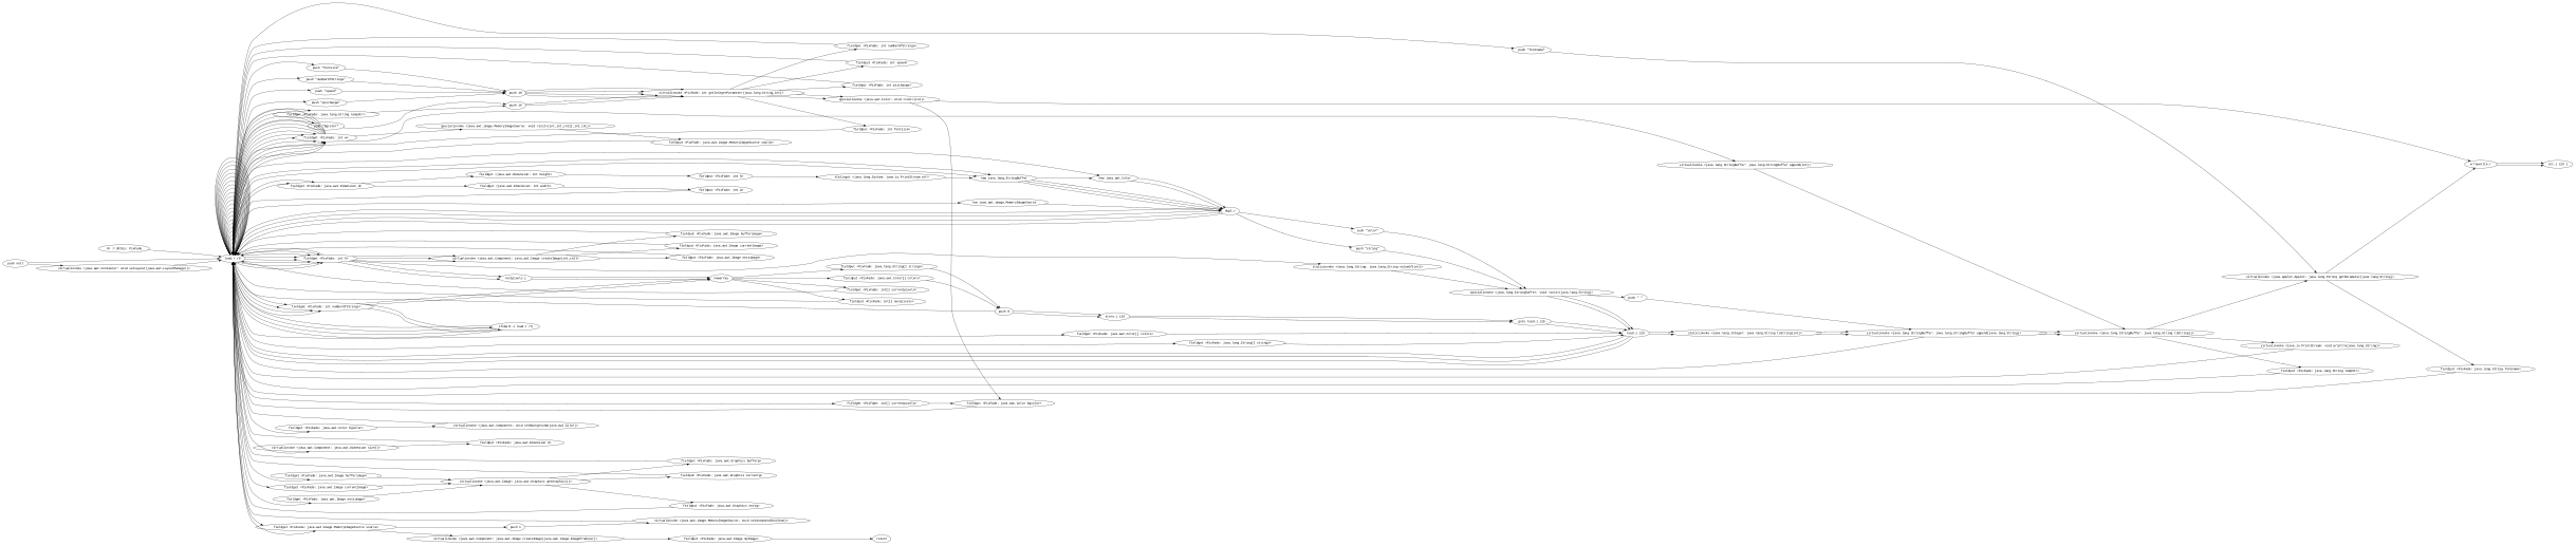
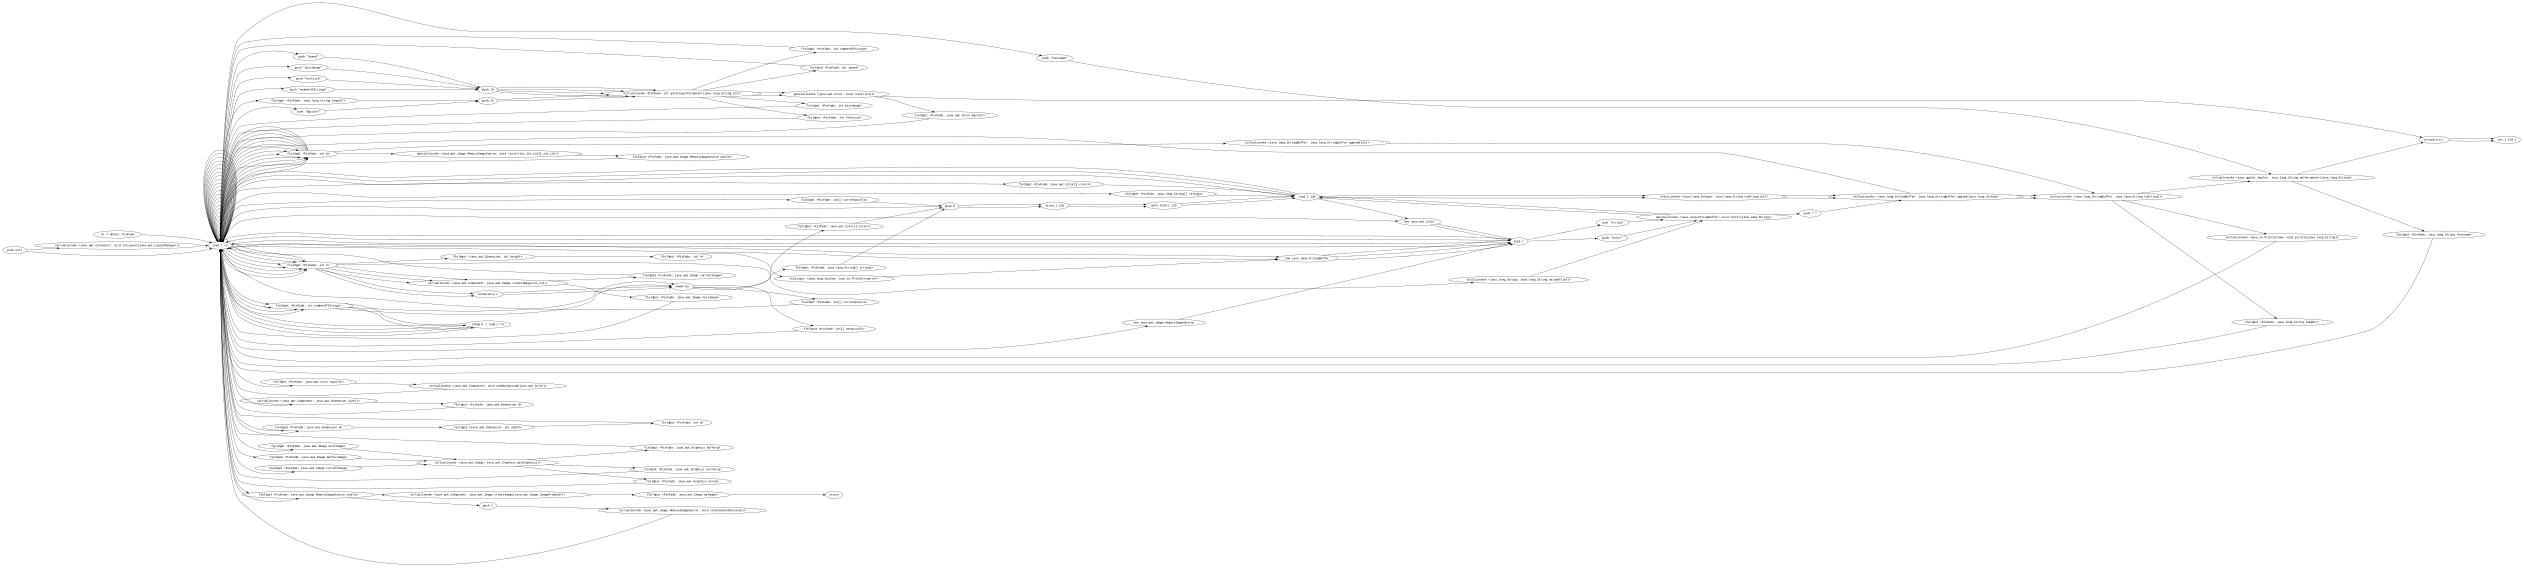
  digraph {
    fontname="Liberation Mono"
    rankdir=LR
    node [fontname="Liberation Mono"]
    edge [fontname="Liberation Mono"]
    "r0 := @this: PixFade"
    "load.r r0"
    "push \"numberOfStrings\""
    "push \"speed\""
    "push \"pixchange\""
    "push \"fontname\""
    "push \"fontsize\""
    "fieldget <PixFade: int numberOfStrings>"
    "new java.awt.Color"
    "push \"bgcolor\""
    "fieldget <PixFade: java.awt.Color bgcolor>"
    "virtualinvoke <java.awt.Component: java.awt.Dimension size()>"
    "fieldget <PixFade: java.awt.Dimension d>"
    "new java.lang.StringBuffer"
    "fieldget <PixFade: int h>"
    "fieldget <PixFade: int w>"
    "fieldget <PixFade: java.awt.Image bufferimage>"
    "fieldget <PixFade: java.awt.Image currentImage>"
    "fieldget <PixFade: java.awt.Image nextimage>"
    "new java.awt.image.MemoryImageSource"
    "fieldget <PixFade: int[] currentpixels>"
    "fieldget <PixFade: java.awt.image.MemoryImageSource source>"
    "fieldget <PixFade: java.awt.Color[] colors>"
    "fieldget <PixFade: java.lang.String tempStr>"
    "fieldget <PixFade: java.lang.String[] strings>"
    "push 10"
    "virtualinvoke <java.applet.Applet: java.lang.String getParameter(java.lang.String)>"
    newarray
    "ifcmplt.i load.r r0"
    "dup1.r"
    "push 16"
    "virtualinvoke <java.awt.Component: void setBackground(java.awt.Color)>"
    "push null"
    "virtualinvoke <java.awt.Container: void setLayout(java.awt.LayoutManager)>"
    "fieldput <PixFade: java.awt.Dimension d>"
    "fieldget <java.awt.Dimension: int width>"
    "fieldget <java.awt.Dimension: int height>"
    "staticinvoke <java.lang.String: java.lang.String valueOf(int)>"
    n39 [label="nextpixels.i"]
    "virtualinvoke <java.awt.Component: java.awt.Image createImage(int,int)>"
    "virtualinvoke <java.lang.StringBuffer: java.lang.StringBuffer append(int)>"
    "specialinvoke <java.awt.image.MemoryImageSource: void <init>(int,int,int[],int,int)>"
    "virtualinvoke <java.awt.Image: java.awt.Graphics getGraphics()>"
    "push 0"
    "push 1"
    "virtualinvoke <java.awt.Component: java.awt.Image createImage(java.awt.image.ImageProducer)>"
    "load.i i29"
    "virtualinvoke <PixFade: int getIntegerParameter(java.lang.String,int)>"
    "fieldput <PixFade: int numberOfStrings>"
    "fieldput <PixFade: int speed>"
    "fieldput <PixFade: int pixchange>"
    "fieldput <PixFade: int fontsize>"
    "specialinvoke <java.awt.Color: void <init>(int)>"
    "arraywrite.r"
    "fieldput <PixFade: java.awt.Color bgcolor>"
    "fieldput <PixFade: java.lang.String fontname>"
    "inc.i i29 1"
    "fieldput <PixFade: java.lang.String[] strings>"
    "fieldput <PixFade: java.awt.Color[] colors>"
    "fieldput <PixFade: int[] currentpixels>"
    "fieldput <PixFade: int[] nextpixels>"
    "store.i i29"
    "goto load.i i29"
    "staticinvoke <java.lang.Integer: java.lang.String toString(int)>"
    "virtualinvoke <java.lang.StringBuffer: java.lang.StringBuffer append(java.lang.String)>"
    "push \"color\""
    "push \"string\""
    "specialinvoke <java.lang.StringBuffer: void <init>(java.lang.String)>"
    "fieldput <PixFade: int w>"
    "fieldput <PixFade: int h>"
    "staticget <java.lang.System: java.io.PrintStream err>"
-   "fieldput <PixFade: java.awt.Image bufferimage>"
    "fieldput <PixFade: java.awt.Image currentImage>"
    "fieldput <PixFade: java.awt.Image nextimage>"
    "push \" \""
    "virtualinvoke <java.lang.StringBuffer: java.lang.String toString()>"
    "virtualinvoke <java.io.PrintStream: void println(java.lang.String)>"
    "fieldput <PixFade: java.lang.String tempStr>"
    "fieldput <PixFade: java.awt.image.MemoryImageSource source>"
    "fieldput <PixFade: java.awt.Graphics bufferg>"
    "fieldput <PixFade: java.awt.Graphics currentg>"
    "fieldput <PixFade: java.awt.Graphics nextg>"
    "virtualinvoke <java.awt.image.MemoryImageSource: void setAnimated(boolean)>"
    "fieldput <PixFade: java.awt.Image myImage>"
    return
    "r0 := @this: PixFade" -> "load.r r0"
    "load.r r0" -> "load.r r0"
    "load.r r0" -> "load.r r0"
    "load.r r0" -> "load.r r0"
    "load.r r0" -> "load.r r0"
    "load.r r0" -> "load.r r0"
    "load.r r0" -> "load.r r0"
    "load.r r0" -> "load.r r0"
    "load.r r0" -> "load.r r0"
    "load.r r0" -> "load.r r0"
    "load.r r0" -> "load.r r0"
    "load.r r0" -> "load.r r0"
    "load.r r0" -> "load.r r0"
    "load.r r0" -> "load.r r0"
    "load.r r0" -> "load.r r0"
    "load.r r0" -> "load.r r0"
    "load.r r0" -> "load.r r0"
    "load.r r0" -> "load.r r0"
    "load.r r0" -> "load.r r0"
    "load.r r0" -> "load.r r0"
    "load.r r0" -> "load.r r0"
    "load.r r0" -> "load.r r0"
    "load.r r0" -> "load.r r0"
    "load.r r0" -> "load.r r0"
    "load.r r0" -> "load.r r0"
    "load.r r0" -> "load.r r0"
    "load.r r0" -> "push \"numberOfStrings\""
    "load.r r0" -> "push \"speed\""
    "load.r r0" -> "push \"pixchange\""
    "load.r r0" -> "push \"fontname\""
    "load.r r0" -> "push \"fontsize\""
    "load.r r0" -> "fieldget <PixFade: int numberOfStrings>"
    "load.r r0" -> "fieldget <PixFade: int numberOfStrings>"
    "load.r r0" -> "fieldget <PixFade: int numberOfStrings>"
    "load.r r0" -> "fieldget <PixFade: int numberOfStrings>"
    "load.r r0" -> "new java.awt.Color"
    "load.r r0" -> "push \"bgcolor\""
    "load.r r0" -> "fieldget <PixFade: java.awt.Color bgcolor>"
    "load.r r0" -> "virtualinvoke <java.awt.Component: java.awt.Dimension size()>"
    "load.r r0" -> "fieldget <PixFade: java.awt.Dimension d>"
    "load.r r0" -> "fieldget <PixFade: java.awt.Dimension d>"
    "load.r r0" -> "new java.lang.StringBuffer"
    "load.r r0" -> "new java.lang.StringBuffer"
    "load.r r0" -> "fieldget <PixFade: int h>"
    "load.r r0" -> "fieldget <PixFade: int h>"
    "load.r r0" -> "fieldget <PixFade: int h>"
    "load.r r0" -> "fieldget <PixFade: int h>"
    "load.r r0" -> "fieldget <PixFade: int h>"
    "load.r r0" -> "fieldget <PixFade: int h>"
    "load.r r0" -> "fieldget <PixFade: int h>"
    "load.r r0" -> "fieldget <PixFade: int w>"
    "load.r r0" -> "fieldget <PixFade: int w>"
    "load.r r0" -> "fieldget <PixFade: int w>"
    "load.r r0" -> "fieldget <PixFade: int w>"
    "load.r r0" -> "fieldget <PixFade: int w>"
    "load.r r0" -> "fieldget <PixFade: int w>"
    "load.r r0" -> "fieldget <PixFade: int w>"
    "load.r r0" -> "fieldget <PixFade: int w>"
    "load.r r0" -> "fieldget <PixFade: java.awt.Image bufferimage>"
    "load.r r0" -> "fieldget <PixFade: java.awt.Image currentImage>"
    "load.r r0" -> "fieldget <PixFade: java.awt.Image nextimage>"
    "load.r r0" -> "new java.awt.image.MemoryImageSource"
    "load.r r0" -> "fieldget <PixFade: int[] currentpixels>"
    "load.r r0" -> "fieldget <PixFade: java.awt.image.MemoryImageSource source>"
    "load.r r0" -> "fieldget <PixFade: java.awt.image.MemoryImageSource source>"
    "load.r r0" -> "fieldget <PixFade: java.awt.Color[] colors>"
    "load.r r0" -> "fieldget <PixFade: java.lang.String tempStr>"
    "load.r r0" -> "fieldget <PixFade: java.lang.String[] strings>"
    "push \"numberOfStrings\"" -> "push 10"
    "push \"speed\"" -> "push 10"
    "push \"pixchange\"" -> "push 10"
    "push \"fontname\"" -> "virtualinvoke <java.applet.Applet: java.lang.String getParameter(java.lang.String)>"
    "push \"fontsize\"" -> "push 10"
    "fieldget <PixFade: int numberOfStrings>" -> newarray
    "fieldget <PixFade: int numberOfStrings>" -> newarray
    "fieldget <PixFade: int numberOfStrings>" -> "ifcmplt.i load.r r0"
    "fieldget <PixFade: int numberOfStrings>" -> "ifcmplt.i load.r r0"
    "new java.awt.Color" -> "dup1.r"
    "new java.awt.Color" -> "dup1.r"
    "push \"bgcolor\"" -> "push 16"
    "fieldget <PixFade: java.awt.Color bgcolor>" -> "virtualinvoke <java.awt.Component: void setBackground(java.awt.Color)>"
    "virtualinvoke <java.awt.Component: java.awt.Dimension size()>" -> "fieldput <PixFade: java.awt.Dimension d>"
    "fieldget <PixFade: java.awt.Dimension d>" -> "fieldget <java.awt.Dimension: int width>"
-   "fieldget <PixFade: java.awt.Dimension d>" -> "fieldget <java.awt.Dimension: int height>"
+   "fieldget <PixFade: int h>" -> "fieldget <java.awt.Dimension: int height>"
    "new java.lang.StringBuffer" -> "dup1.r"
    "new java.lang.StringBuffer" -> "dup1.r"
    "new java.lang.StringBuffer" -> "dup1.r"
    "fieldget <PixFade: int h>" -> "load.r r0"
    "fieldget <PixFade: int h>" -> "staticinvoke <java.lang.String: java.lang.String valueOf(int)>"
    "fieldget <PixFade: int h>" -> n39
    "fieldget <PixFade: int h>" -> n39
    "fieldget <PixFade: int h>" -> "virtualinvoke <java.awt.Component: java.awt.Image createImage(int,int)>"
    "fieldget <PixFade: int h>" -> "virtualinvoke <java.awt.Component: java.awt.Image createImage(int,int)>"
    "fieldget <PixFade: int h>" -> "virtualinvoke <java.awt.Component: java.awt.Image createImage(int,int)>"
    "fieldget <PixFade: int w>" -> "load.r r0"
    "fieldget <PixFade: int w>" -> "load.r r0"
    "fieldget <PixFade: int w>" -> "load.r r0"
    "fieldget <PixFade: int w>" -> "load.r r0"
    "fieldget <PixFade: int w>" -> "load.r r0"
    "fieldget <PixFade: int w>" -> "load.r r0"
    "fieldget <PixFade: int w>" -> "virtualinvoke <java.lang.StringBuffer: java.lang.StringBuffer append(int)>"
    "fieldget <PixFade: int w>" -> "specialinvoke <java.awt.image.MemoryImageSource: void <init>(int,int,int[],int,int)>"
    "fieldget <PixFade: java.awt.Image bufferimage>" -> "virtualinvoke <java.awt.Image: java.awt.Graphics getGraphics()>"
    "fieldget <PixFade: java.awt.Image currentImage>" -> "virtualinvoke <java.awt.Image: java.awt.Graphics getGraphics()>"
    "fieldget <PixFade: java.awt.Image nextimage>" -> "virtualinvoke <java.awt.Image: java.awt.Graphics getGraphics()>"
    "new java.awt.image.MemoryImageSource" -> "dup1.r"
-   "fieldget <PixFade: int[] currentpixels>" -> "fieldput <PixFade: java.awt.Color bgcolor>"
+   "fieldget <PixFade: int[] currentpixels>" -> "push 0"
    "fieldget <PixFade: java.awt.image.MemoryImageSource source>" -> "push 1"
    "fieldget <PixFade: java.awt.image.MemoryImageSource source>" -> "virtualinvoke <java.awt.Component: java.awt.Image createImage(java.awt.image.ImageProducer)>"
    "fieldget <PixFade: java.awt.Color[] colors>" -> "load.i i29"
    "fieldget <PixFade: java.lang.String tempStr>" -> "push 16"
    "fieldget <PixFade: java.lang.String[] strings>" -> "load.i i29"
    "push 10" -> "virtualinvoke <PixFade: int getIntegerParameter(java.lang.String,int)>"
    "push 10" -> "virtualinvoke <PixFade: int getIntegerParameter(java.lang.String,int)>"
    "push 10" -> "virtualinvoke <PixFade: int getIntegerParameter(java.lang.String,int)>"
    "push 10" -> "virtualinvoke <PixFade: int getIntegerParameter(java.lang.String,int)>"
    "virtualinvoke <java.applet.Applet: java.lang.String getParameter(java.lang.String)>" -> "arraywrite.r"
    "virtualinvoke <java.applet.Applet: java.lang.String getParameter(java.lang.String)>" -> "fieldput <PixFade: java.lang.String fontname>"
    newarray -> "fieldput <PixFade: java.lang.String[] strings>"
    newarray -> "fieldput <PixFade: java.awt.Color[] colors>"
    newarray -> "fieldput <PixFade: int[] currentpixels>"
    newarray -> "fieldput <PixFade: int[] nextpixels>"
    "ifcmplt.i load.r r0" -> "load.r r0"
    "ifcmplt.i load.r r0" -> "load.r r0"
    "ifcmplt.i load.r r0" -> "load.r r0"
    "ifcmplt.i load.r r0" -> "load.r r0"
    "dup1.r" -> "load.r r0"
    "dup1.r" -> "load.r r0"
    "dup1.r" -> "load.r r0"
    "dup1.r" -> "load.r r0"
    "dup1.r" -> "push \"color\""
    "dup1.r" -> "push \"string\""
    "push 16" -> "virtualinvoke <PixFade: int getIntegerParameter(java.lang.String,int)>"
    "push 16" -> "virtualinvoke <PixFade: int getIntegerParameter(java.lang.String,int)>"
    "virtualinvoke <java.awt.Component: void setBackground(java.awt.Color)>" -> "load.r r0"
    "push null" -> "load.r r0"
    "push null" -> "virtualinvoke <java.awt.Container: void setLayout(java.awt.LayoutManager)>"
    "virtualinvoke <java.awt.Container: void setLayout(java.awt.LayoutManager)>" -> "load.r r0"
    "fieldput <PixFade: java.awt.Dimension d>" -> "load.r r0"
    "fieldget <java.awt.Dimension: int width>" -> "fieldput <PixFade: int w>"
    "fieldget <java.awt.Dimension: int height>" -> "fieldput <PixFade: int h>"
    "staticinvoke <java.lang.String: java.lang.String valueOf(int)>" -> "specialinvoke <java.lang.StringBuffer: void <init>(java.lang.String)>"
    n39 -> newarray
    n39 -> newarray
-   "virtualinvoke <java.awt.Component: java.awt.Image createImage(int,int)>" -> "fieldput <PixFade: java.awt.Image bufferimage>"
    "virtualinvoke <java.awt.Component: java.awt.Image createImage(int,int)>" -> "fieldput <PixFade: java.awt.Image currentImage>"
    "virtualinvoke <java.awt.Component: java.awt.Image createImage(int,int)>" -> "fieldput <PixFade: java.awt.Image nextimage>"
    "virtualinvoke <java.lang.StringBuffer: java.lang.StringBuffer append(int)>" -> "virtualinvoke <java.lang.StringBuffer: java.lang.String toString()>"
    "specialinvoke <java.awt.image.MemoryImageSource: void <init>(int,int,int[],int,int)>" -> "fieldput <PixFade: java.awt.image.MemoryImageSource source>"
    "virtualinvoke <java.awt.Image: java.awt.Graphics getGraphics()>" -> "fieldput <PixFade: java.awt.Graphics bufferg>"
    "virtualinvoke <java.awt.Image: java.awt.Graphics getGraphics()>" -> "fieldput <PixFade: java.awt.Graphics currentg>"
    "virtualinvoke <java.awt.Image: java.awt.Graphics getGraphics()>" -> "fieldput <PixFade: java.awt.Graphics nextg>"
    "push 0" -> "load.r r0"
    "push 0" -> "store.i i29"
    "push 0" -> "store.i i29"
    "push 1" -> "virtualinvoke <java.awt.image.MemoryImageSource: void setAnimated(boolean)>"
    "virtualinvoke <java.awt.Component: java.awt.Image createImage(java.awt.image.ImageProducer)>" -> "fieldput <PixFade: java.awt.Image myImage>"
    "load.i i29" -> "load.r r0"
    "load.i i29" -> "load.r r0"
    "load.i i29" -> "load.r r0"
-   "new java.lang.StringBuffer" -> "new java.awt.Color"
+   "load.i i29" -> "new java.awt.Color"
    "load.i i29" -> "staticinvoke <java.lang.Integer: java.lang.String toString(int)>"
    "load.i i29" -> "staticinvoke <java.lang.Integer: java.lang.String toString(int)>"
    "virtualinvoke <PixFade: int getIntegerParameter(java.lang.String,int)>" -> "fieldput <PixFade: int numberOfStrings>"
    "virtualinvoke <PixFade: int getIntegerParameter(java.lang.String,int)>" -> "fieldput <PixFade: int speed>"
    "virtualinvoke <PixFade: int getIntegerParameter(java.lang.String,int)>" -> "fieldput <PixFade: int pixchange>"
    "virtualinvoke <PixFade: int getIntegerParameter(java.lang.String,int)>" -> "fieldput <PixFade: int fontsize>"
    "virtualinvoke <PixFade: int getIntegerParameter(java.lang.String,int)>" -> "specialinvoke <java.awt.Color: void <init>(int)>"
    "virtualinvoke <PixFade: int getIntegerParameter(java.lang.String,int)>" -> "specialinvoke <java.awt.Color: void <init>(int)>"
    "fieldput <PixFade: int numberOfStrings>" -> "load.r r0"
    "fieldput <PixFade: int speed>" -> "load.r r0"
    "fieldput <PixFade: int pixchange>" -> "load.r r0"
    "fieldput <PixFade: int fontsize>" -> "load.r r0"
    "specialinvoke <java.awt.Color: void <init>(int)>" -> "arraywrite.r"
    "specialinvoke <java.awt.Color: void <init>(int)>" -> "fieldput <PixFade: java.awt.Color bgcolor>"
    "arraywrite.r" -> "inc.i i29 1"
    "arraywrite.r" -> "inc.i i29 1"
    "fieldput <PixFade: java.awt.Color bgcolor>" -> "load.r r0"
    "fieldput <PixFade: java.lang.String fontname>" -> "load.r r0"
    "fieldput <PixFade: java.lang.String[] strings>" -> "push 0"
    "fieldput <PixFade: java.awt.Color[] colors>" -> "push 0"
    "fieldput <PixFade: int[] currentpixels>" -> "load.r r0"
    "fieldput <PixFade: int[] nextpixels>" -> "load.r r0"
    "store.i i29" -> "goto load.i i29"
    "store.i i29" -> "goto load.i i29"
    "goto load.i i29" -> "load.i i29"
    "goto load.i i29" -> "load.i i29"
    "staticinvoke <java.lang.Integer: java.lang.String toString(int)>" -> "virtualinvoke <java.lang.StringBuffer: java.lang.StringBuffer append(java.lang.String)>"
    "staticinvoke <java.lang.Integer: java.lang.String toString(int)>" -> "virtualinvoke <java.lang.StringBuffer: java.lang.StringBuffer append(java.lang.String)>"
    "virtualinvoke <java.lang.StringBuffer: java.lang.StringBuffer append(java.lang.String)>" -> "load.r r0"
    "virtualinvoke <java.lang.StringBuffer: java.lang.StringBuffer append(java.lang.String)>" -> "virtualinvoke <java.lang.StringBuffer: java.lang.String toString()>"
    "virtualinvoke <java.lang.StringBuffer: java.lang.StringBuffer append(java.lang.String)>" -> "virtualinvoke <java.lang.StringBuffer: java.lang.String toString()>"
    "push \"color\"" -> "specialinvoke <java.lang.StringBuffer: void <init>(java.lang.String)>"
    "push \"string\"" -> "specialinvoke <java.lang.StringBuffer: void <init>(java.lang.String)>"
    "specialinvoke <java.lang.StringBuffer: void <init>(java.lang.String)>" -> "load.i i29"
    "specialinvoke <java.lang.StringBuffer: void <init>(java.lang.String)>" -> "load.i i29"
    "specialinvoke <java.lang.StringBuffer: void <init>(java.lang.String)>" -> "push \" \""
    "fieldput <PixFade: int w>" -> "load.r r0"
    "fieldput <PixFade: int h>" -> "staticget <java.lang.System: java.io.PrintStream err>"
    "staticget <java.lang.System: java.io.PrintStream err>" -> "new java.lang.StringBuffer"
-   "fieldput <PixFade: java.awt.Image bufferimage>" -> "load.r r0"
    "fieldput <PixFade: java.awt.Image currentImage>" -> "load.r r0"
    "fieldput <PixFade: java.awt.Image nextimage>" -> "load.r r0"
    "push \" \"" -> "virtualinvoke <java.lang.StringBuffer: java.lang.StringBuffer append(java.lang.String)>"
    "virtualinvoke <java.lang.StringBuffer: java.lang.String toString()>" -> "virtualinvoke <java.applet.Applet: java.lang.String getParameter(java.lang.String)>"
    "virtualinvoke <java.lang.StringBuffer: java.lang.String toString()>" -> "virtualinvoke <java.io.PrintStream: void println(java.lang.String)>"
    "virtualinvoke <java.lang.StringBuffer: java.lang.String toString()>" -> "fieldput <PixFade: java.lang.String tempStr>"
    "virtualinvoke <java.io.PrintStream: void println(java.lang.String)>" -> "load.r r0"
    "fieldput <PixFade: java.lang.String tempStr>" -> "load.r r0"
    "fieldput <PixFade: java.awt.image.MemoryImageSource source>" -> "load.r r0"
    "fieldput <PixFade: java.awt.Graphics bufferg>" -> "load.r r0"
    "fieldput <PixFade: java.awt.Graphics currentg>" -> "load.r r0"
    "fieldput <PixFade: java.awt.Graphics nextg>" -> "load.r r0"
    "virtualinvoke <java.awt.image.MemoryImageSource: void setAnimated(boolean)>" -> "load.r r0"
    "fieldput <PixFade: java.awt.Image myImage>" -> return
  }
